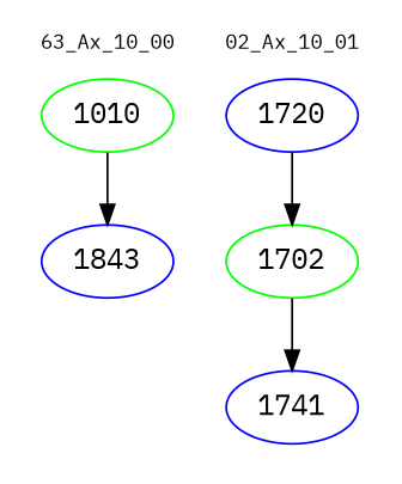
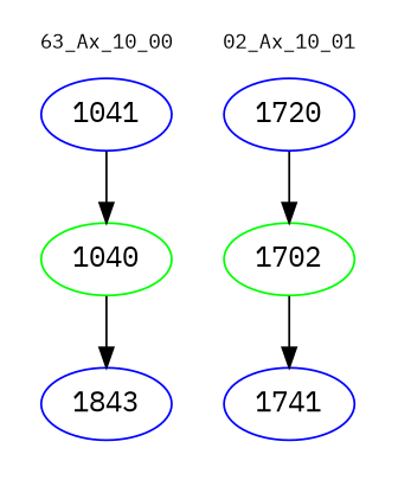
  digraph {
    fontname="IBM Plex Mono"
    node [color=blue fontname="IBM Plex Mono"]
    edge [color=black fontname="IBM Plex Mono"]
-   n2 [color=green label=1010]
+   n1 [label=1041]
+   n2 [color=green label=1040]
    n3 [label=1843]
    n4 [label=1720]
    n5 [color=green label=1702]
    n6 [label=1741]
    subgraph cluster_1 {
      color=white
      fontsize=10
      label="63_Ax_10_00"
+     n1
      n2
      n3
    }
    subgraph cluster_2 {
      color=white
      fontsize=10
      label="02_Ax_10_01"
      n4
      n5
      n6
    }
+   n1 -> n2
    n2 -> n3
    n4 -> n5
    n5 -> n6
  }
